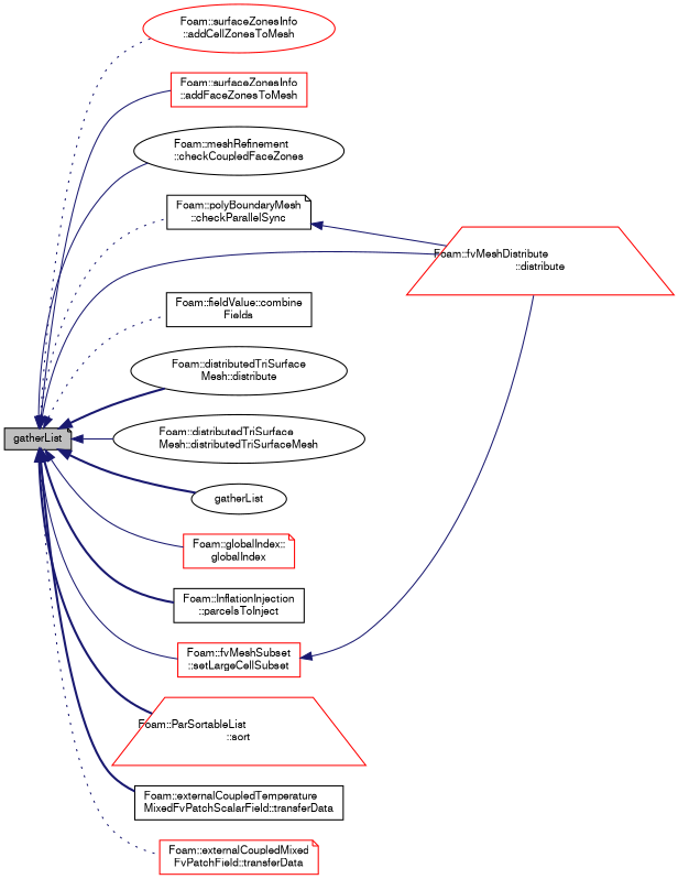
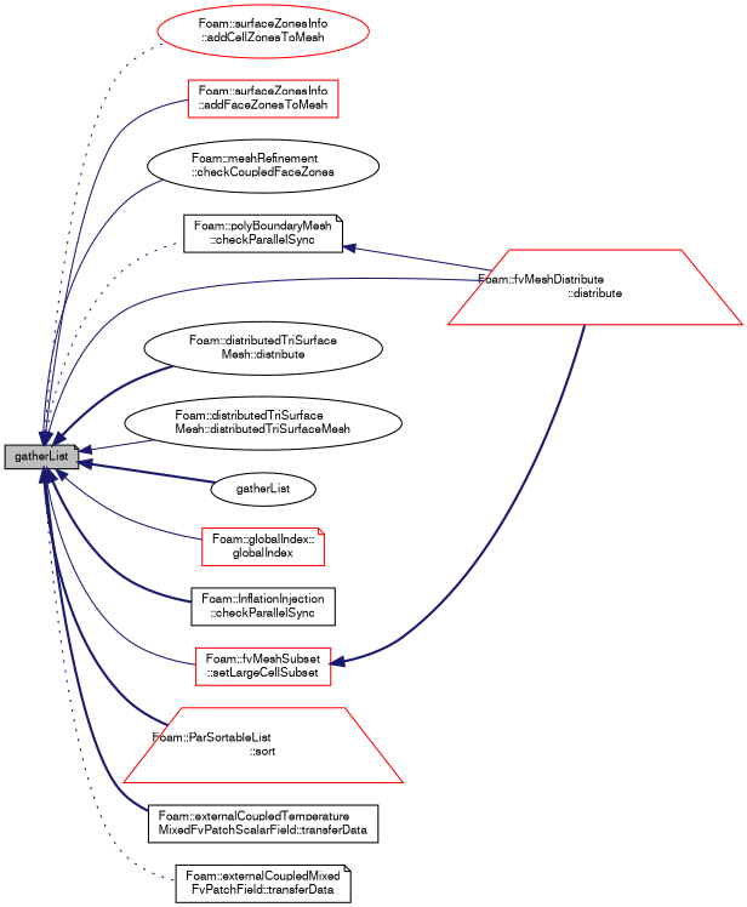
  digraph {
    rankdir=LR
    node [color=black fontname=FreeSans fontsize=10 shape=ellipse]
    edge [color=midnightblue dir=back fontname=FreeSans fontsize=10 labelfontname=FreeSans labelfontsize=10 style=solid]
    n1 [fillcolor=grey75 fontcolor=black height=0.2 label=gatherList shape=note style=filled width=0.4]
    n2 [color=red height=0.2 label="Foam::surfaceZonesInfo\l::addCellZonesToMesh" width=0.4]
    n3 [color=red height=0.2 label="Foam::surfaceZonesInfo\l::addFaceZonesToMesh" shape=box width=0.4]
    n4 [height=0.2 label="Foam::meshRefinement\l::checkCoupledFaceZones" width=0.4]
    n5 [height=0.2 label="Foam::polyBoundaryMesh\l::checkParallelSync" shape=note width=0.4]
    n6 [color=red height=0.2 label="Foam::fvMeshDistribute\l::distribute" shape=trapezium width=0.4]
-   n7 [height=0.2 label="Foam::fieldValue::combine\lFields" shape=box width=0.4]
    n8 [height=0.2 label="Foam::distributedTriSurface\lMesh::distribute" width=0.4]
    n9 [height=0.2 label="Foam::distributedTriSurface\lMesh::distributedTriSurfaceMesh" width=0.4]
    n10 [height=0.2 label=gatherList width=0.4]
    n11 [color=red height=0.2 label="Foam::globalIndex::\lglobalIndex" shape=note width=0.4]
-   n12 [height=0.2 label="Foam::InflationInjection\l::parcelsToInject" shape=box width=0.4]
+   n12 [height=0.2 label="Foam::InflationInjection\l::checkParallelSync" shape=box width=0.4]
    n13 [color=red height=0.2 label="Foam::fvMeshSubset\l::setLargeCellSubset" shape=box width=0.4]
    n14 [color=red height=0.2 label="Foam::ParSortableList\l::sort" shape=trapezium width=0.4]
    n15 [height=0.2 label="Foam::externalCoupledTemperature\lMixedFvPatchScalarField::transferData" shape=box width=0.4]
-   n16 [color=red height=0.2 label="Foam::externalCoupledMixed\lFvPatchField::transferData" shape=note width=0.4]
+   n16 [height=0.2 label="Foam::externalCoupledMixed\lFvPatchField::transferData" shape=note width=0.4]
    n1 -> n2 [style=dotted]
    n1 -> n3
    n1 -> n4
    n1 -> n5 [style=dotted]
    n1 -> n6
-   n1 -> n7 [style=dotted]
    n1 -> n8 [style=bold]
    n1 -> n9
    n1 -> n10 [style=bold]
    n1 -> n11
    n1 -> n12 [style=bold]
    n1 -> n13
    n1 -> n14 [style=bold]
    n1 -> n15 [style=bold]
    n1 -> n16 [style=dotted]
    n5 -> n6
-   n13 -> n6
+   n13 -> n6 [style=bold]
  }
